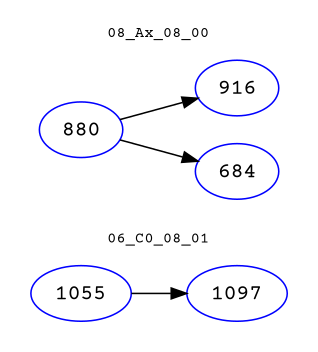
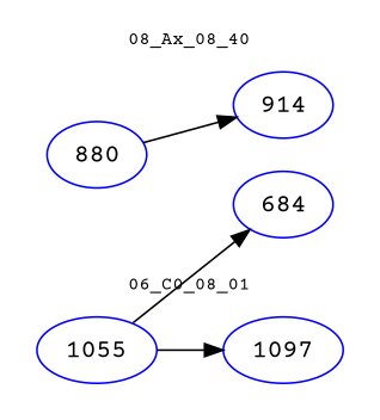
  digraph {
    fontname="Courier Prime"
    rankdir=LR
    node [color=blue fontname="Courier Prime"]
    edge [color=black fontname="Courier Prime"]
    n1 [label=880]
    n2 [label=684]
-   n3 [label=916]
+   n3 [label=914]
    n4 [label=1055]
    n5 [label=1097]
    subgraph cluster_1 {
      color=white
      fontsize=10
-     label="08_Ax_08_00"
+     label="08_Ax_08_40"
      n1
      n2
      n3
    }
    subgraph cluster_2 {
      color=white
      fontsize=10
      label="06_C0_08_01"
      n4
      n5
    }
-   n1 -> n2
+   n4 -> n2
    n1 -> n3
    n4 -> n5
  }
